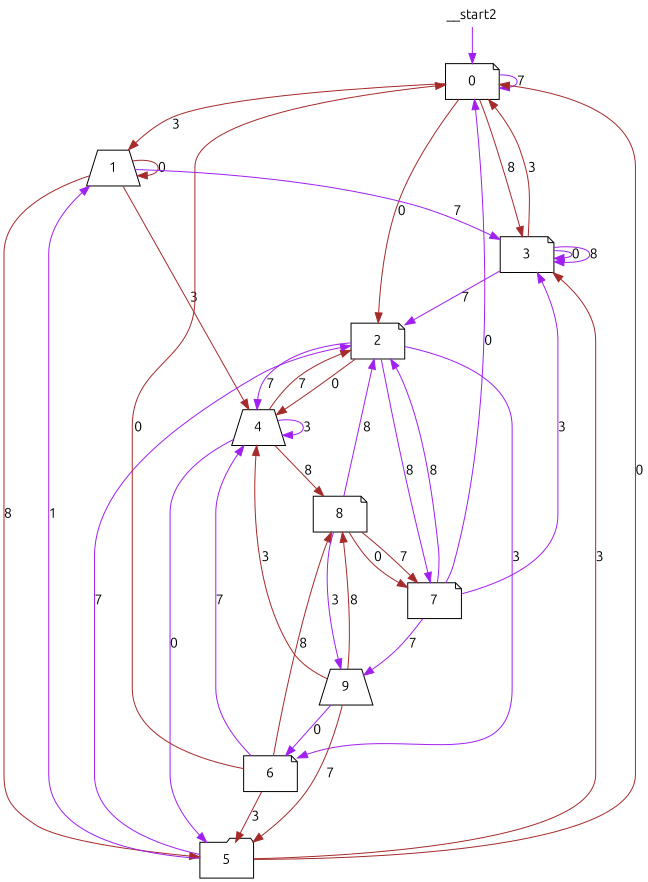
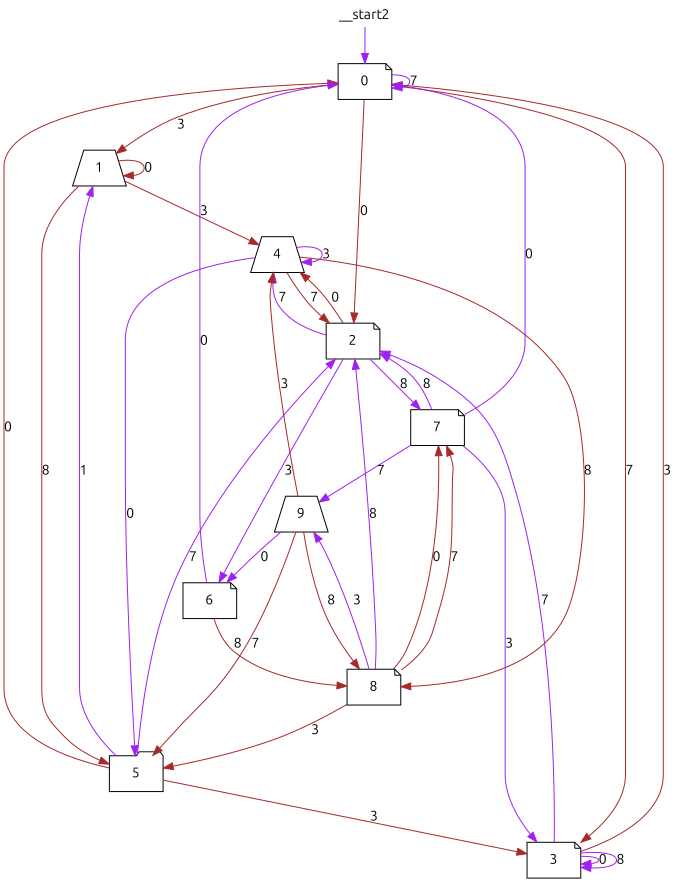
  digraph {
    fontname=Ubuntu
    node [fontname=Ubuntu shape=note]
    edge [color=purple fontname=Ubuntu]
    n1 [label=0]
    n2 [label=1 shape=trapezium]
    n3 [label=2]
    n4 [label=3]
    n5 [label=4 shape=trapezium]
    n6 [label=5 shape=folder]
    n7 [label=6]
    n8 [label=7]
    n9 [label=8]
    n10 [label=9 shape=trapezium]
    n11 [height=0 label=__start2 shape=none width=0]
    n1 -> n1 [label=7]
    n1 -> n2 [color=brown label=3]
    n1 -> n3 [color=brown label=0]
-   n1 -> n4 [color=brown label=8]
+   n1 -> n4 [color=brown label=7]
    n2 -> n2 [color=brown label=0]
-   n2 -> n4 [label=7]
    n2 -> n5 [color=brown label=3]
    n2 -> n6 [color=brown label=8]
    n3 -> n5 [color=brown label=0]
    n3 -> n5 [label=7]
    n3 -> n7 [label=3]
    n3 -> n8 [label=8]
    n4 -> n1 [color=brown label=3]
    n4 -> n3 [label=7]
    n4 -> n4 [label=0]
    n4 -> n4 [label=8]
    n5 -> n3 [color=brown label=7]
    n5 -> n5 [label=3]
    n5 -> n6 [label=0]
    n5 -> n9 [color=brown label=8]
    n6 -> n1 [color=brown label=0]
    n6 -> n2 [label=1]
    n6 -> n3 [label=7]
    n6 -> n4 [color=brown label=3]
-   n7 -> n1 [color=brown label=0]
-   n7 -> n5 [label=7]
-   n7 -> n6 [color=brown label=3]
+   n7 -> n1 [label=0]
+   n9 -> n6 [color=brown label=3]
    n7 -> n9 [color=brown label=8]
    n8 -> n1 [label=0]
    n8 -> n3 [label=8]
    n8 -> n4 [label=3]
    n8 -> n10 [label=7]
    n9 -> n3 [label=8]
    n9 -> n8 [color=brown label=0]
    n9 -> n8 [color=brown label=7]
    n9 -> n10 [label=3]
    n10 -> n5 [color=brown label=3]
    n10 -> n6 [color=brown label=7]
    n10 -> n7 [label=0]
    n10 -> n9 [color=brown label=8]
    n11 -> n1
  }
